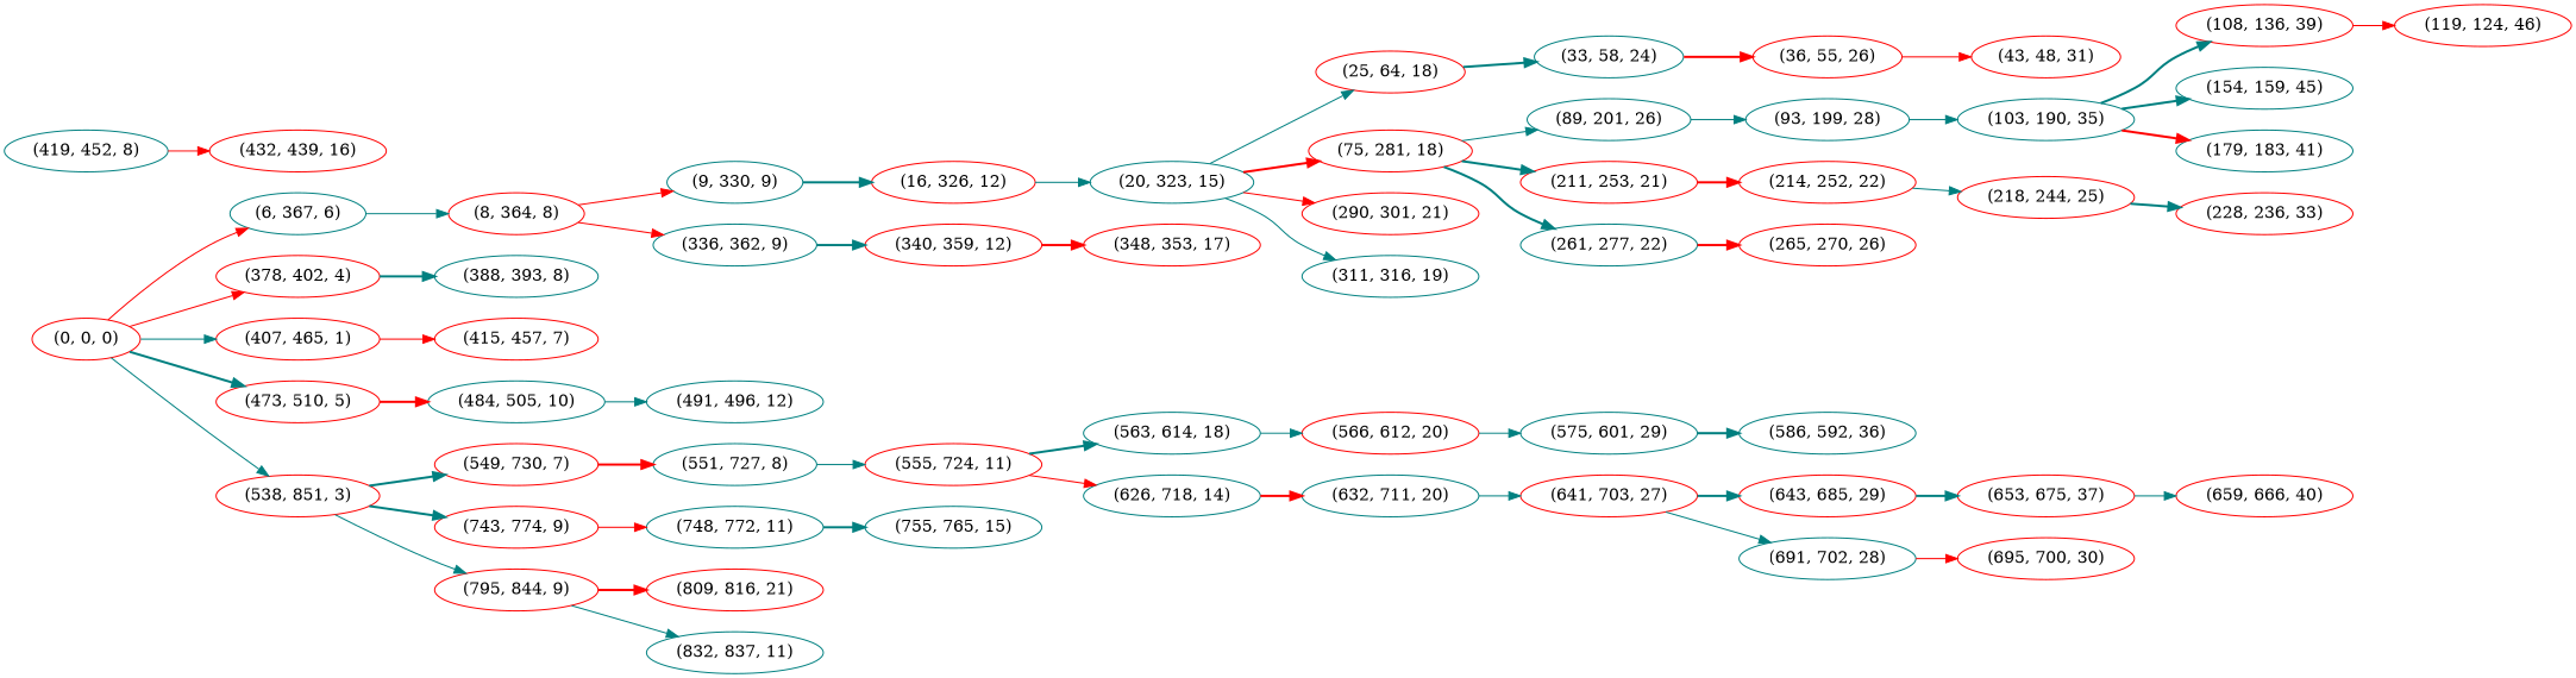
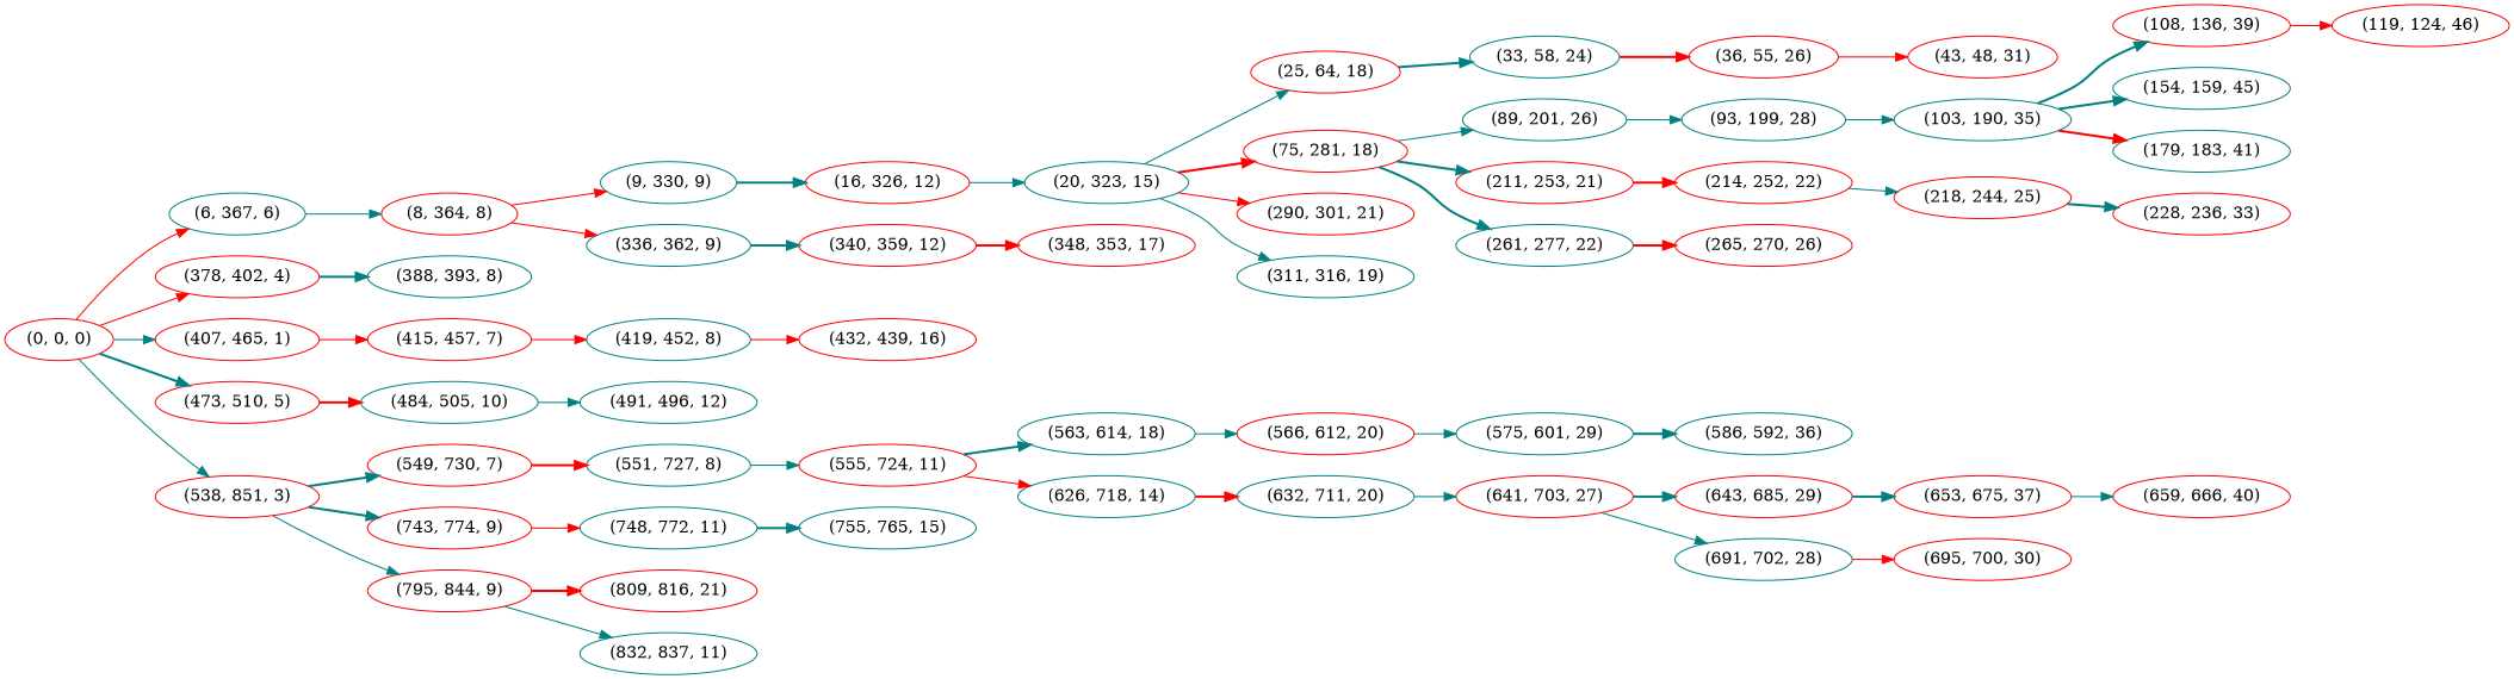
  digraph {
    rankdir=LR
    node [color=red]
    edge [color=teal style=solid]
    "(6, 367, 6)" [color=teal]
    "(0, 0, 0)"
    "(378, 402, 4)"
    "(407, 465, 1)"
    "(473, 510, 5)"
    "(538, 851, 3)"
    "(8, 364, 8)"
    "(388, 393, 8)" [color=teal]
    "(415, 457, 7)"
    "(484, 505, 10)" [color=teal]
    "(549, 730, 7)"
    "(743, 774, 9)"
    "(795, 844, 9)"
    "(9, 330, 9)" [color=teal]
    "(336, 362, 9)" [color=teal]
    "(16, 326, 12)"
    "(340, 359, 12)"
    "(20, 323, 15)" [color=teal]
    "(25, 64, 18)"
    "(75, 281, 18)"
    "(290, 301, 21)"
    "(311, 316, 19)" [color=teal]
    "(33, 58, 24)" [color=teal]
    "(89, 201, 26)" [color=teal]
    "(211, 253, 21)"
    "(261, 277, 22)" [color=teal]
    "(36, 55, 26)"
    "(43, 48, 31)"
    "(93, 199, 28)" [color=teal]
    "(214, 252, 22)"
    "(265, 270, 26)"
    "(103, 190, 35)" [color=teal]
    "(108, 136, 39)"
    "(154, 159, 45)" [color=teal]
    "(179, 183, 41)" [color=teal]
    "(119, 124, 46)"
    "(218, 244, 25)"
    "(228, 236, 33)"
    "(348, 353, 17)"
    "(419, 452, 8)" [color=teal]
    "(432, 439, 16)"
    "(491, 496, 12)" [color=teal]
    "(551, 727, 8)" [color=teal]
    "(748, 772, 11)" [color=teal]
    "(809, 816, 21)"
    "(832, 837, 11)" [color=teal]
    "(555, 724, 11)"
    "(563, 614, 18)" [color=teal]
    "(626, 718, 14)" [color=teal]
    "(566, 612, 20)"
    "(632, 711, 20)" [color=teal]
    "(575, 601, 29)" [color=teal]
    "(586, 592, 36)" [color=teal]
    "(641, 703, 27)"
    "(643, 685, 29)"
    "(691, 702, 28)" [color=teal]
    "(653, 675, 37)"
    "(695, 700, 30)"
    "(659, 666, 40)"
    "(755, 765, 15)" [color=teal]
    "(6, 367, 6)" -> "(8, 364, 8)"
    "(0, 0, 0)" -> "(6, 367, 6)" [color=red]
    "(0, 0, 0)" -> "(378, 402, 4)" [color=red]
    "(0, 0, 0)" -> "(407, 465, 1)"
    "(0, 0, 0)" -> "(473, 510, 5)" [style=bold]
    "(0, 0, 0)" -> "(538, 851, 3)"
    "(378, 402, 4)" -> "(388, 393, 8)" [style=bold]
    "(407, 465, 1)" -> "(415, 457, 7)" [color=red]
    "(473, 510, 5)" -> "(484, 505, 10)" [color=red style=bold]
    "(538, 851, 3)" -> "(549, 730, 7)" [style=bold]
    "(538, 851, 3)" -> "(743, 774, 9)" [style=bold]
    "(538, 851, 3)" -> "(795, 844, 9)"
    "(8, 364, 8)" -> "(9, 330, 9)" [color=red]
    "(8, 364, 8)" -> "(336, 362, 9)" [color=red]
+   "(415, 457, 7)" -> "(419, 452, 8)" [color=red]
    "(484, 505, 10)" -> "(491, 496, 12)"
    "(549, 730, 7)" -> "(551, 727, 8)" [color=red style=bold]
    "(743, 774, 9)" -> "(748, 772, 11)" [color=red]
    "(795, 844, 9)" -> "(809, 816, 21)" [color=red style=bold]
    "(795, 844, 9)" -> "(832, 837, 11)"
    "(9, 330, 9)" -> "(16, 326, 12)" [style=bold]
    "(336, 362, 9)" -> "(340, 359, 12)" [style=bold]
    "(16, 326, 12)" -> "(20, 323, 15)"
    "(340, 359, 12)" -> "(348, 353, 17)" [color=red style=bold]
    "(20, 323, 15)" -> "(25, 64, 18)"
    "(20, 323, 15)" -> "(75, 281, 18)" [color=red style=bold]
    "(20, 323, 15)" -> "(290, 301, 21)" [color=red]
    "(20, 323, 15)" -> "(311, 316, 19)"
    "(25, 64, 18)" -> "(33, 58, 24)" [style=bold]
    "(75, 281, 18)" -> "(89, 201, 26)"
    "(75, 281, 18)" -> "(211, 253, 21)" [style=bold]
    "(75, 281, 18)" -> "(261, 277, 22)" [style=bold]
    "(33, 58, 24)" -> "(36, 55, 26)" [color=red style=bold]
    "(89, 201, 26)" -> "(93, 199, 28)"
    "(211, 253, 21)" -> "(214, 252, 22)" [color=red style=bold]
    "(261, 277, 22)" -> "(265, 270, 26)" [color=red style=bold]
    "(36, 55, 26)" -> "(43, 48, 31)" [color=red]
    "(93, 199, 28)" -> "(103, 190, 35)"
    "(214, 252, 22)" -> "(218, 244, 25)"
    "(103, 190, 35)" -> "(108, 136, 39)" [style=bold]
    "(103, 190, 35)" -> "(154, 159, 45)" [style=bold]
    "(103, 190, 35)" -> "(179, 183, 41)" [color=red style=bold]
    "(108, 136, 39)" -> "(119, 124, 46)" [color=red]
    "(218, 244, 25)" -> "(228, 236, 33)" [style=bold]
    "(419, 452, 8)" -> "(432, 439, 16)" [color=red]
    "(551, 727, 8)" -> "(555, 724, 11)"
    "(748, 772, 11)" -> "(755, 765, 15)" [style=bold]
    "(555, 724, 11)" -> "(563, 614, 18)" [style=bold]
    "(555, 724, 11)" -> "(626, 718, 14)" [color=red]
    "(563, 614, 18)" -> "(566, 612, 20)"
    "(626, 718, 14)" -> "(632, 711, 20)" [color=red style=bold]
    "(566, 612, 20)" -> "(575, 601, 29)"
    "(632, 711, 20)" -> "(641, 703, 27)"
    "(575, 601, 29)" -> "(586, 592, 36)" [style=bold]
    "(641, 703, 27)" -> "(643, 685, 29)" [style=bold]
    "(641, 703, 27)" -> "(691, 702, 28)"
    "(643, 685, 29)" -> "(653, 675, 37)" [style=bold]
    "(691, 702, 28)" -> "(695, 700, 30)" [color=red]
    "(653, 675, 37)" -> "(659, 666, 40)"
  }
